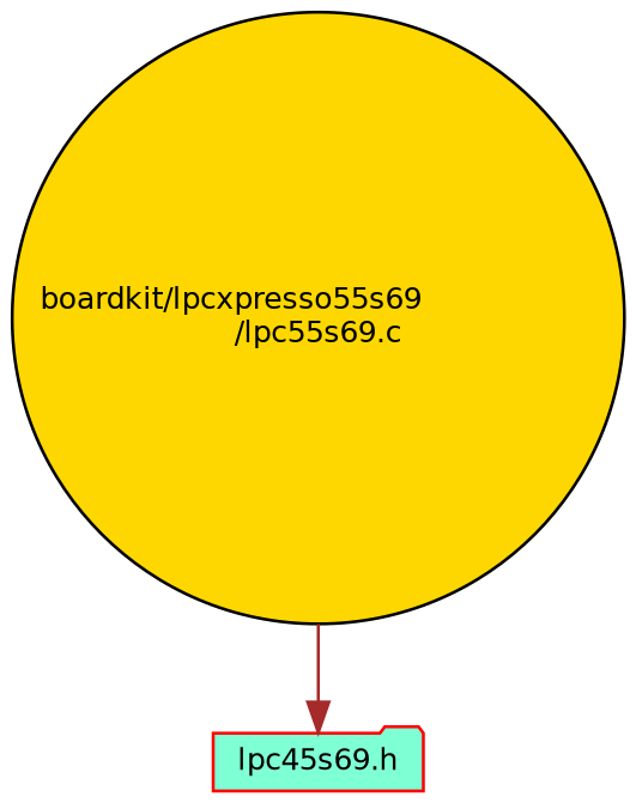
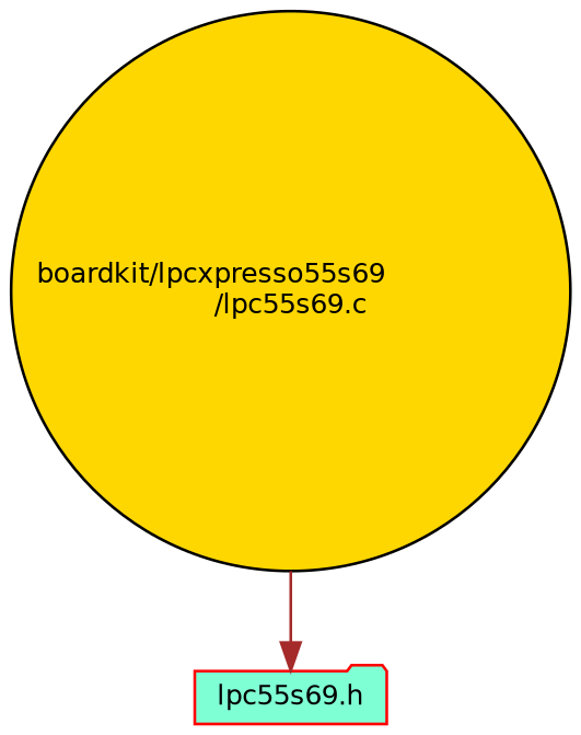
  digraph {
    node [fontname=Helvetica fontsize=10 style=filled]
    n1 [color=black fillcolor=gold fontcolor=black height=0.2 label="boardkit/lpcxpresso55s69\l/lpc55s69.c" shape=circle width=0.4]
-   n2 [color=red fillcolor=aquamarine height=0.2 label="lpc45s69.h" shape=folder width=0.4]
+   n2 [color=red fillcolor=aquamarine height=0.2 label="lpc55s69.h" shape=folder width=0.4]
    n1 -> n2 [color=brown fontname=Helvetica fontsize=10 labelfontname=Helvetica labelfontsize=10 style=solid arrowhead=normal]
  }
